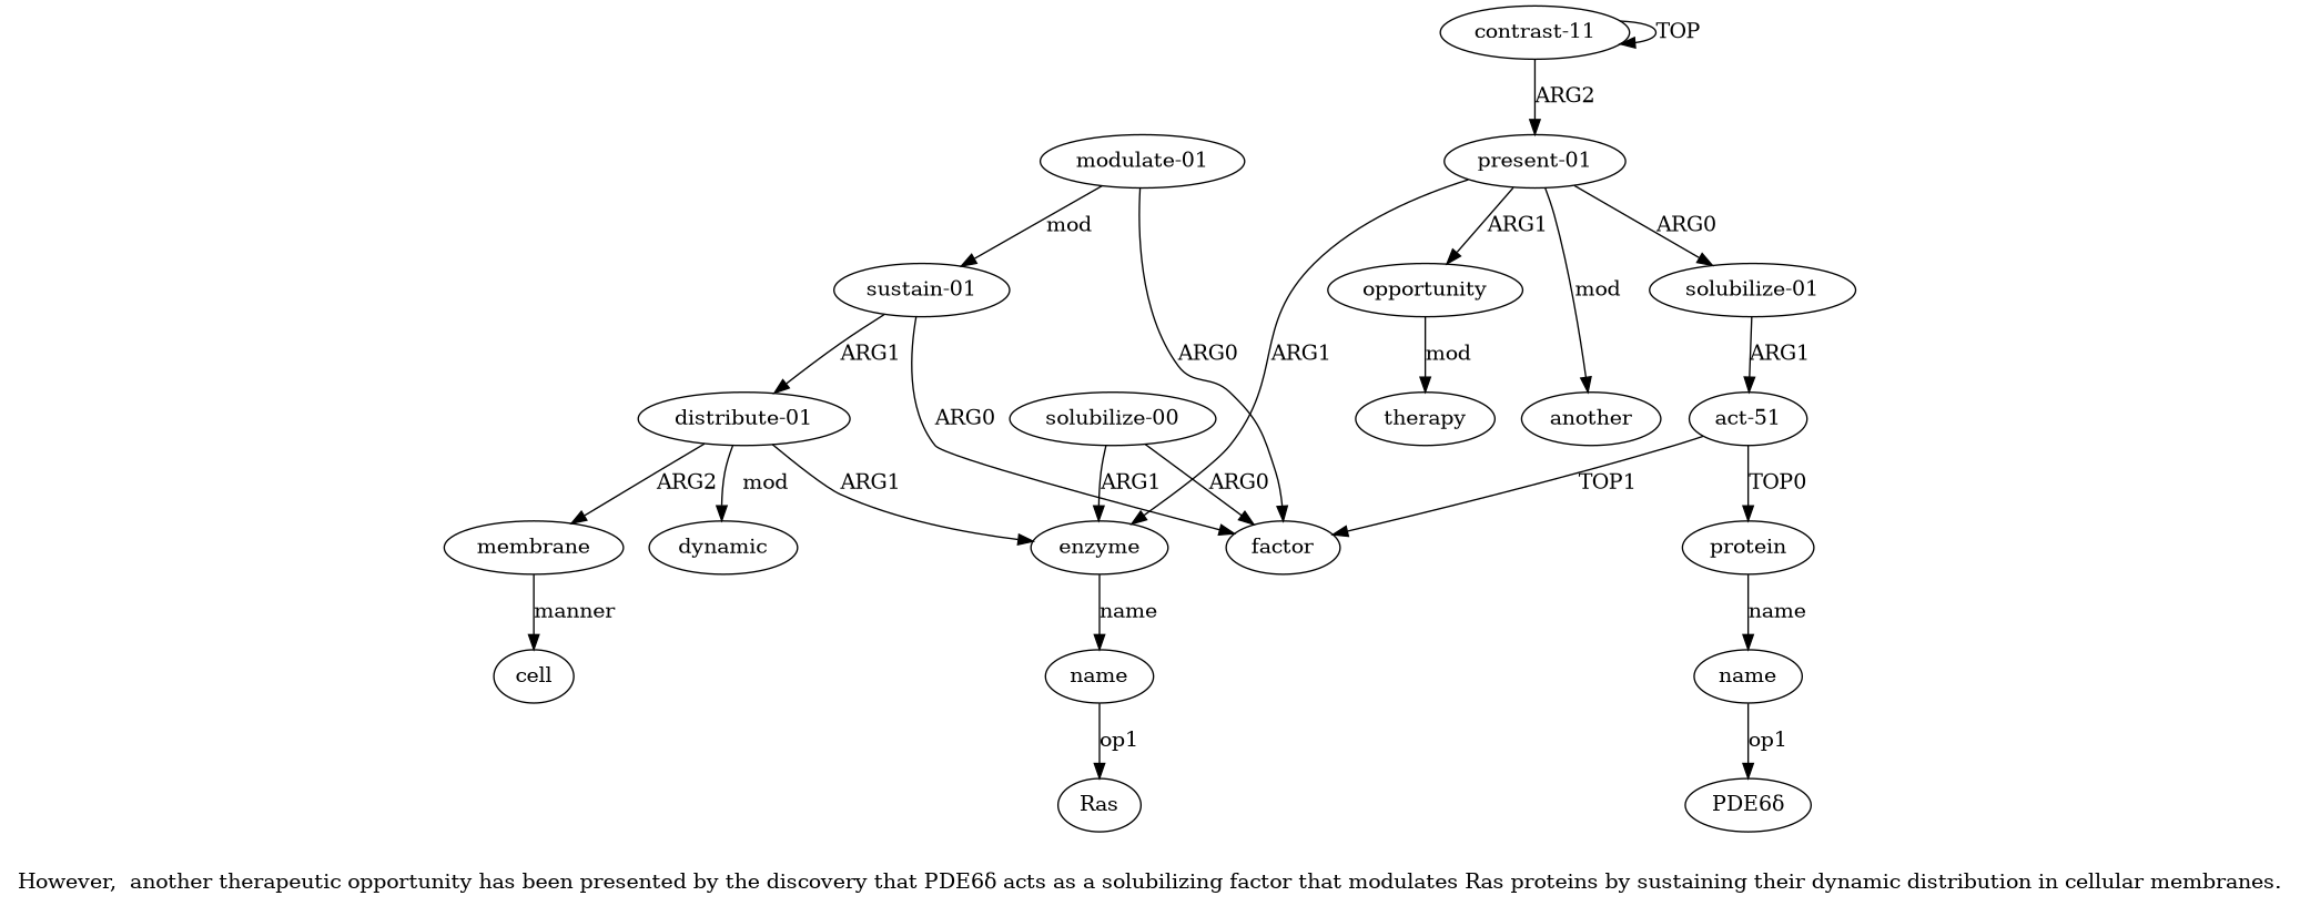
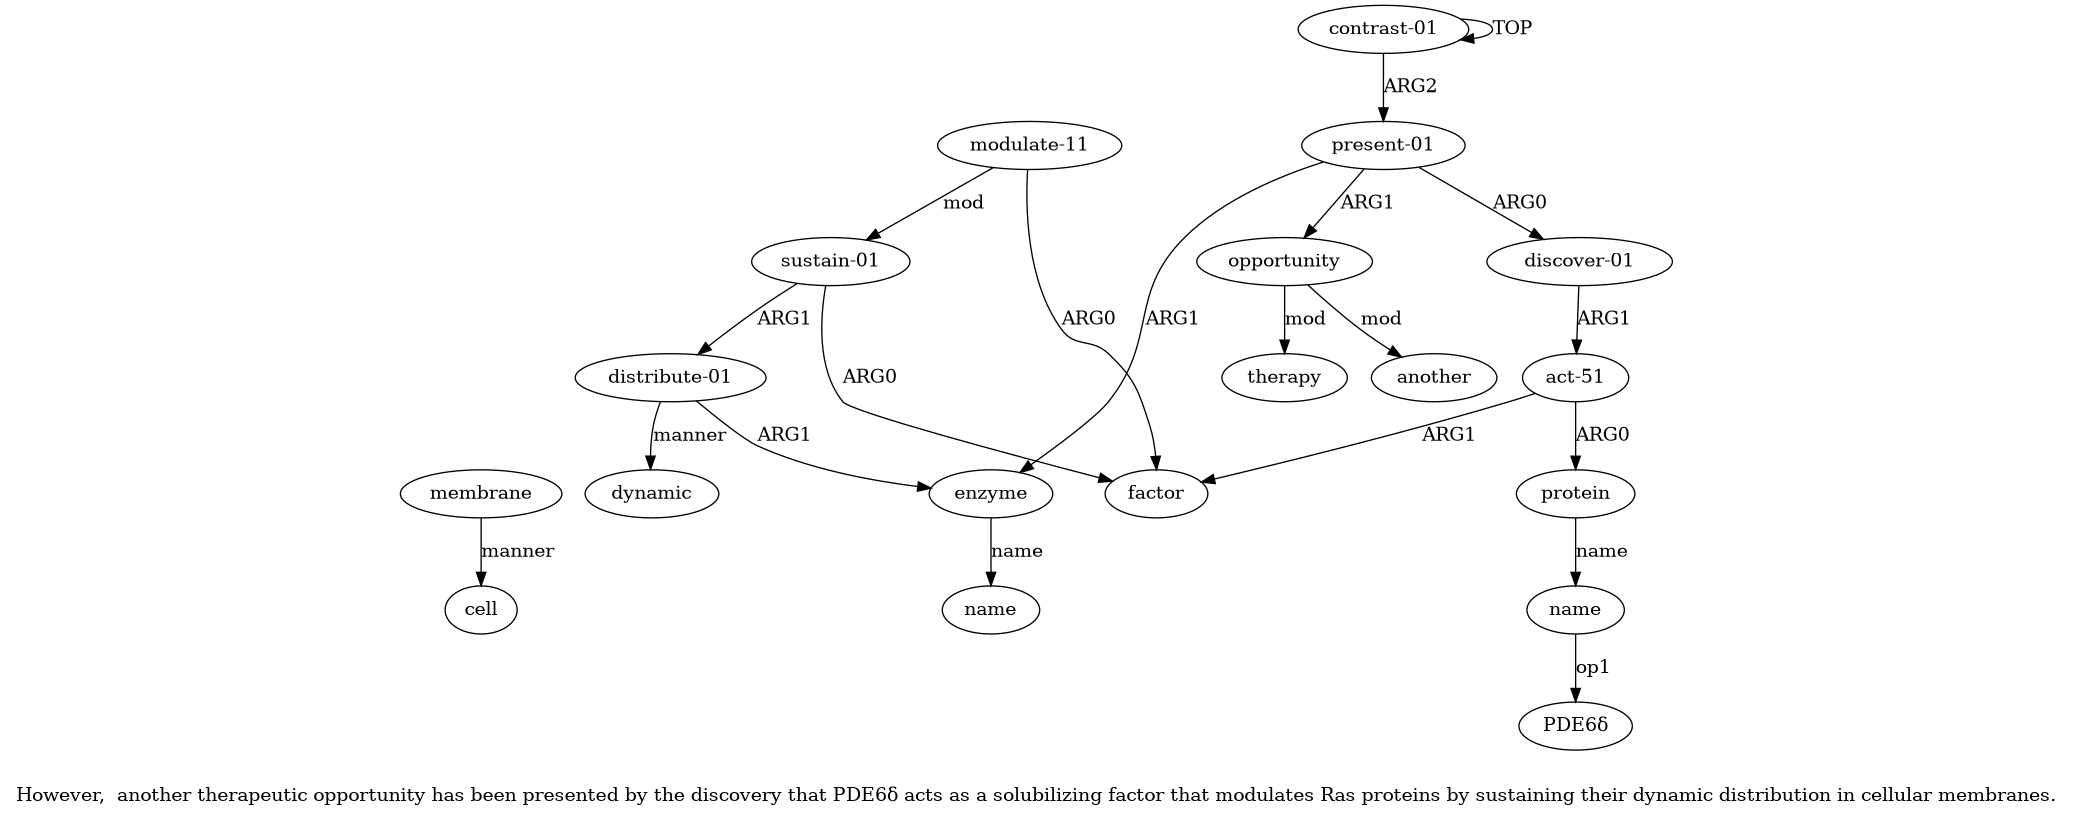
  digraph {
    label="However,  another therapeutic opportunity has been presented by the discovery that PDE6δ acts as a solubilizing factor that modulates Ras proteins by sustaining their dynamic distribution in cellular membranes."
    node [color=black gold_ind=-1 gold_label=name test_ind=-1 test_label=name]
    edge [color=black gold_label=ARG1 test_label=ARG1]
    n1 [gold_ind=15 gold_label=dynamic label=dynamic test_ind=15 test_label=dynamic]
    n2 [gold_ind=14 gold_label=cell label=cell test_ind=14 test_label=cell]
    n3 [gold_ind=17 gold_label=therapy label=therapy test_ind=17 test_label=therapy]
    n4 [gold_ind=16 gold_label=opportunity label=opportunity test_ind=16 test_label=opportunity]
    n5 [gold_ind=18 gold_label=another label=another test_ind=18 test_label=another]
    n6 [gold_ind=11 gold_label="sustain-01" label="sustain-01" test_ind=11 test_label="sustain-01"]
    n7 [gold_ind=12 gold_label="distribute-01" label="distribute-01" test_ind=12 test_label="distribute-01"]
    n8 [gold_ind=6 gold_label=factor label=factor test_ind=6 test_label=factor]
    n9 [gold_ind=13 gold_label=membrane label=membrane test_ind=13 test_label=membrane]
    n10 [gold_ind=9 gold_label=enzyme label=enzyme test_ind=9 test_label=enzyme]
    n11 [gold_ind=10 label=name test_ind=10]
-   n12 [gold_label=Ras label=Ras test_label=Ras]
    n13 [gold_ind=1 gold_label="present-01" label="present-01" test_ind=1 test_label="present-01"]
-   n14 [gold_ind=2 gold_label="discover-01" label="solubilize-01" test_ind=2 test_label="discover-01"]
+   n14 [gold_ind=2 gold_label="discover-01" label="discover-01" test_ind=2 test_label="discover-01"]
    n15 [gold_ind=3 gold_label="act-01" label="act-51" test_ind=3 test_label="act-01"]
    n16 [gold_ind=4 gold_label=protein label=protein test_ind=4 test_label=protein]
-   n17 [gold_ind=0 gold_label="contrast-01" label="contrast-11" test_ind=0 test_label="contrast-01"]
+   n17 [gold_ind=0 gold_label="contrast-01" label="contrast-01" test_ind=0 test_label="contrast-01"]
    n18 [gold_ind=5 label=name test_ind=5]
    n19 [gold_label="PDE6δ" label="PDE6δ" test_label="PDE6δ"]
-   n20 [gold_ind=7 gold_label="solubilize-00" label="solubilize-00" test_ind=7 test_label="solubilize-00"]
-   n21 [gold_ind=8 gold_label="modulate-01" label="modulate-01" test_ind=8 test_label="modulate-01"]
+   n21 [gold_ind=8 gold_label="modulate-01" label="modulate-11" test_ind=8 test_label="modulate-01"]
    n4 -> n3 [gold_label=mod label=mod test_label=mod]
-   n13 -> n5 [gold_label=mod label=mod test_label=mod]
+   n4 -> n5 [gold_label=mod label=mod test_label=mod]
    n6 -> n7 [label=ARG1]
    n6 -> n8 [gold_label=ARG0 label=ARG0 test_label=ARG0]
-   n7 -> n1 [gold_label=manner label=mod test_label=manner]
-   n7 -> n9 [gold_label=ARG2 label=ARG2 test_label=ARG2]
+   n7 -> n1 [gold_label=manner label=manner test_label=manner]
    n7 -> n10 [label=ARG1]
    n9 -> n2 [gold_label=location label=manner test_label=location]
    n10 -> n11 [gold_label=name label=name test_label=name]
-   n11 -> n12 [gold_label=op1 label=op1 test_label=op1]
    n13 -> n4 [label=ARG1]
    n13 -> n10 [label=ARG1]
    n13 -> n14 [gold_label=ARG0 label=ARG0 test_label=ARG0]
    n14 -> n15 [label=ARG1]
-   n15 -> n8 [label=TOP1]
-   n15 -> n16 [gold_label=ARG0 label=TOP0 test_label=ARG0]
+   n15 -> n8 [label=ARG1]
+   n15 -> n16 [gold_label=ARG0 label=ARG0 test_label=ARG0]
    n16 -> n18 [gold_label=name label=name test_label=name]
    n17 -> n13 [gold_label=ARG2 label=ARG2 test_label=ARG2]
    n17 -> n17 [gold_label=TOP label=TOP test_label=TOP]
    n18 -> n19 [gold_label=op1 label=op1 test_label=op1]
-   n20 -> n8 [gold_label=ARG0 label=ARG0 test_label=ARG0]
-   n20 -> n10 [label=ARG1]
    n21 -> n6 [gold_label=manner label=mod test_label=manner]
    n21 -> n8 [gold_label=ARG0 label=ARG0 test_label=ARG0]
  }
